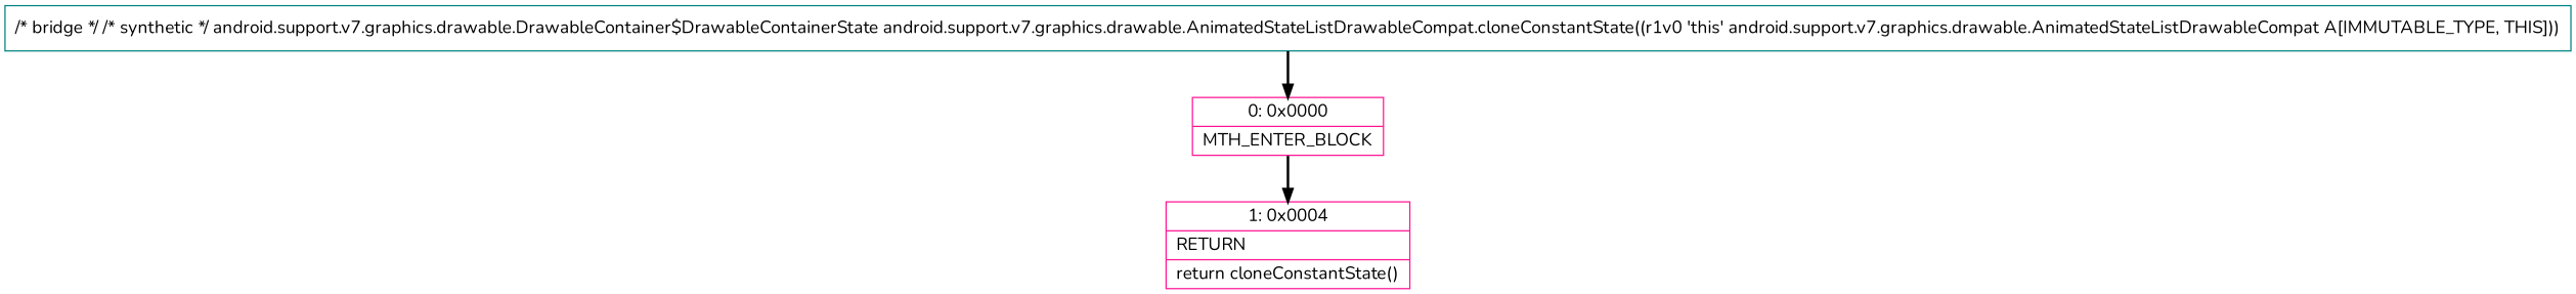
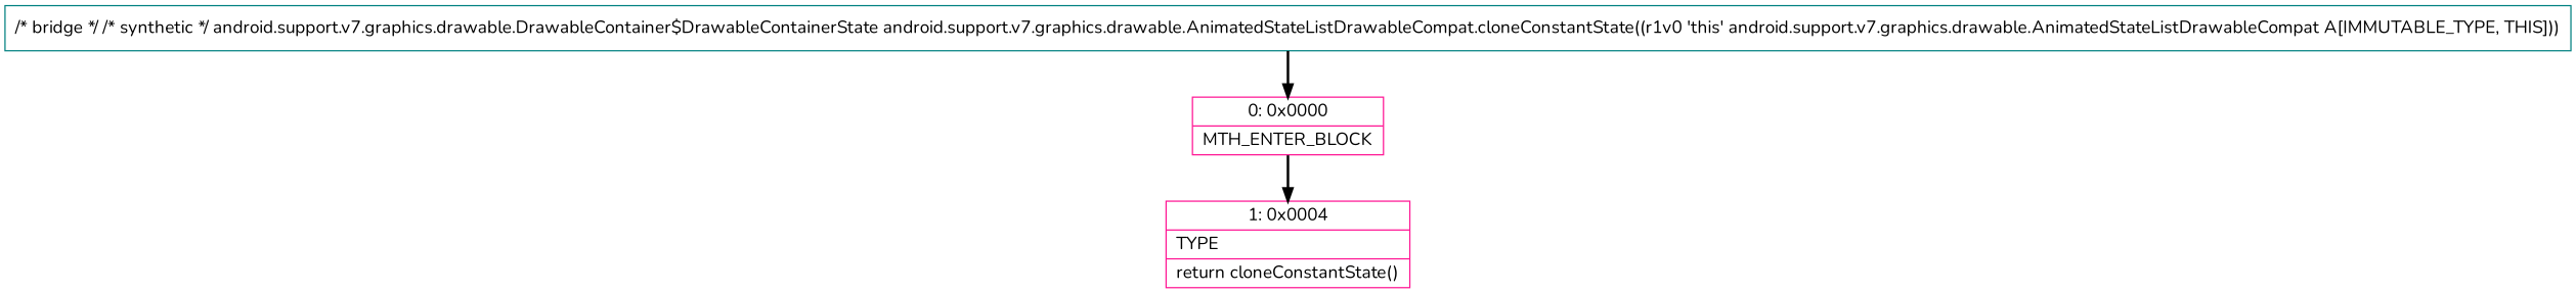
  digraph {
    fontname=Nunito
    node [shape=record color=deeppink fontname=Nunito]
    edge [style=bold fontname=Nunito]
    n1 [label="{0\:\ 0x0000|MTH_ENTER_BLOCK\l}"]
-   n2 [label="{1\:\ 0x0004|RETURN\l|return cloneConstantState()\l}"]
+   n2 [label="{1\:\ 0x0004|TYPE\l|return cloneConstantState()\l}"]
    n3 [label="{\/* bridge *\/ \/* synthetic *\/ android.support.v7.graphics.drawable.DrawableContainer$DrawableContainerState android.support.v7.graphics.drawable.AnimatedStateListDrawableCompat.cloneConstantState((r1v0 'this' android.support.v7.graphics.drawable.AnimatedStateListDrawableCompat A[IMMUTABLE_TYPE, THIS])) }" color=teal]
    n1 -> n2
    n3 -> n1
  }
